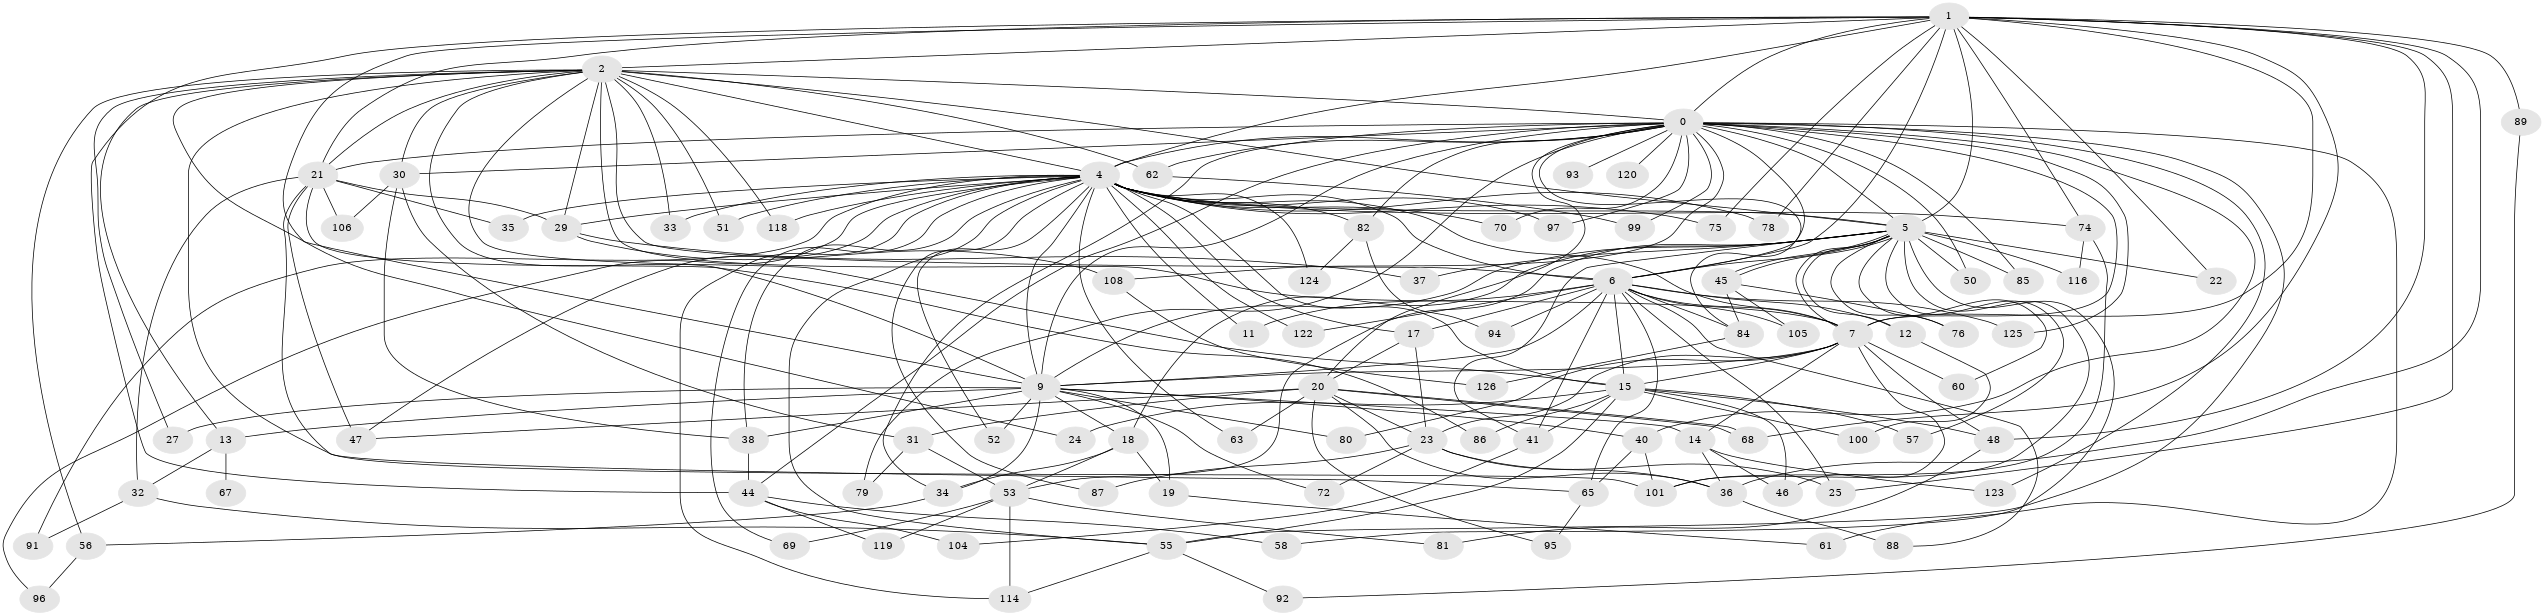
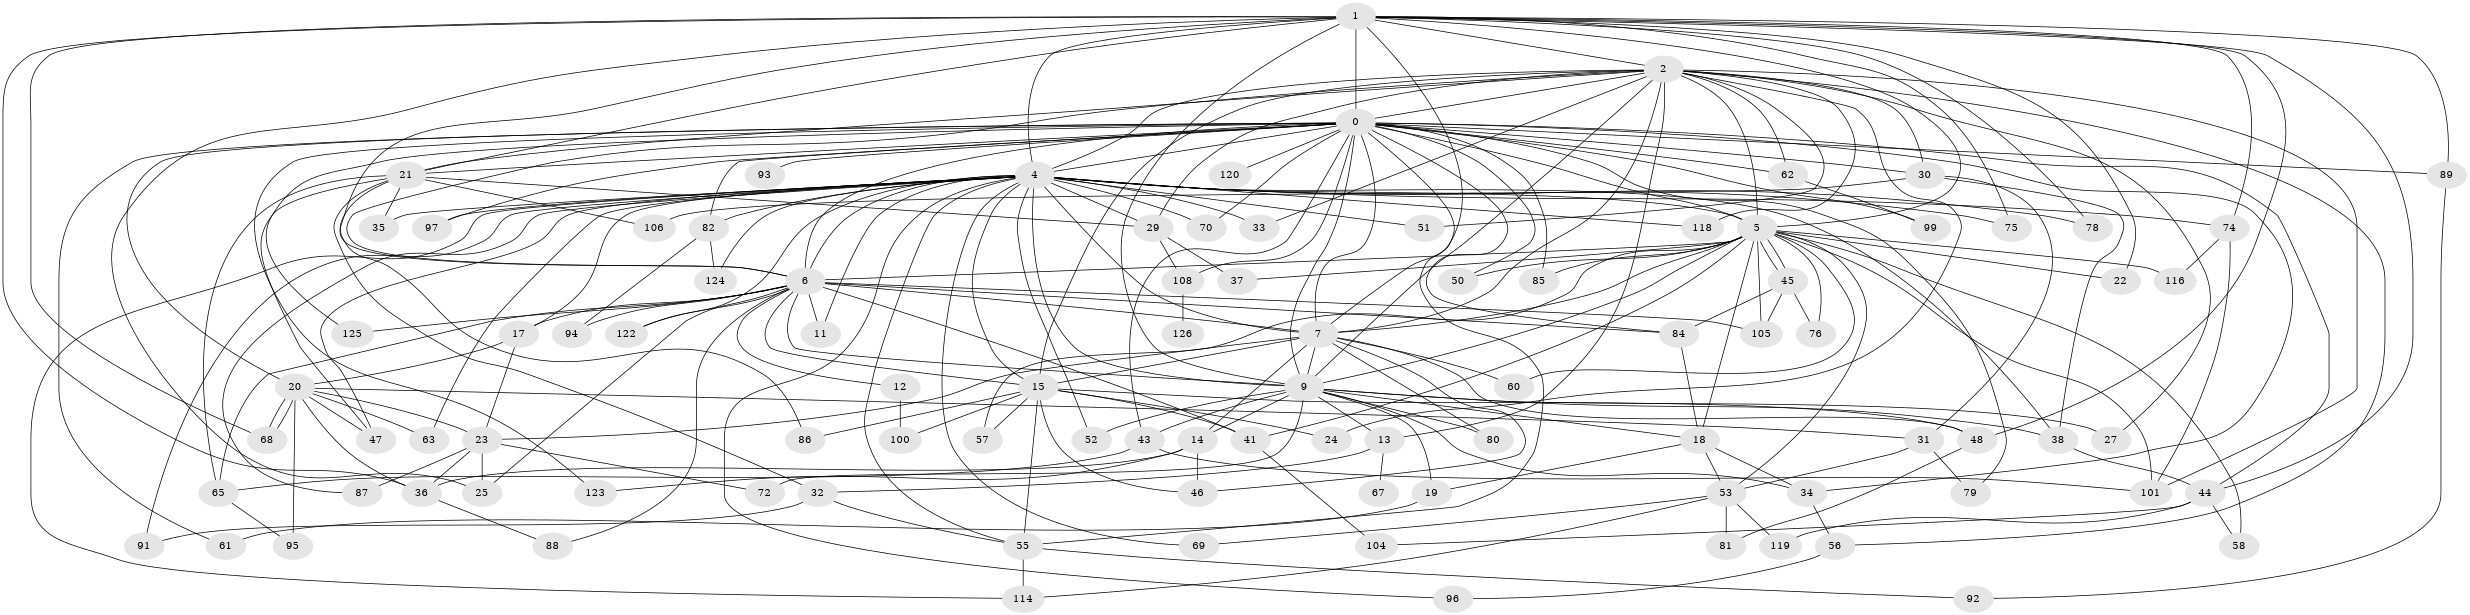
  graph {
    node [color=gray90 style=filled]
    1 [super="+16"]
    2 [super="+103"]
    n3 [label=0 super="+10"]
    4 [super="+8"]
    5 [super="+109"]
    6 [super="+49"]
    7
    9 [super="+83"]
    21 [super="+110"]
    22
    25 [super="+28"]
    36 [super="+39"]
    44 [super="+102"]
    48 [super="+73"]
    68 [super="+98"]
    74
    75
    78
    89
    13
    15 [super="+26"]
    24
    27
    29 [super="+42"]
    30 [super="+107"]
    33
    51
    56
    62
    118
    101 [super="+115"]
    20 [super="+59"]
    34 [super="+40"]
-   43 [super="+117" label=40]
+   43 [super="+117"]
    50
    55 [super="+77"]
    61
    70
    79
    82
    84 [super="+113"]
    85
    93
    97
    99
    108
    120
    123
    125
    11
    17
    35
    38
    47 [super="+111"]
    52
    63
    69
    87
    91
    96
    114 [super="+121"]
    122
    124
    12
    18
    37
    41 [super="+66"]
    45
    53 [super="+64"]
    57
    58
    60
    76
    116
    65 [super="+127"]
    88
    94
    105
    14 [super="+54"]
    23 [super="+71"]
    46 [super="+90"]
    80
    19
    72
    32 [super="+112"]
    86
    106
    104
    119
    81
    92
    67
    100
    31
    95
    126
    1 -- 2
    1 -- n3 [weight=3]
    1 -- 4 [weight=2]
    1 -- 5 [weight=2]
    1 -- 6
    1 -- 7
    1 -- 9
    1 -- 21
    1 -- 22
    1 -- 25
    1 -- 36 [weight=2]
    1 -- 44
    1 -- 48
    1 -- 68
    1 -- 74
    1 -- 75
    1 -- 78
    1 -- 89
    2 -- n3 [weight=2]
    2 -- 4 [weight=2]
    2 -- 5
    2 -- 6
    2 -- 7 [weight=2]
    2 -- 9
    2 -- 21
    2 -- 13
    2 -- 15
    2 -- 24
    2 -- 27
    2 -- 29
    2 -- 30
    2 -- 33
    2 -- 51
    2 -- 56
    2 -- 62
    2 -- 118
    2 -- 101
    n3 -- 4 [weight=4]
    n3 -- 5 [weight=2]
    n3 -- 6 [weight=2]
    n3 -- 7 [weight=2]
    n3 -- 9 [weight=2]
    n3 -- 21
    n3 -- 44
+   n3 -- 89
    n3 -- 30
    n3 -- 62
    n3 -- 20
    n3 -- 34
    n3 -- 43 [weight=2]
    n3 -- 50
    n3 -- 55
    n3 -- 61
    n3 -- 70
    n3 -- 79
    n3 -- 82
    n3 -- 84
    n3 -- 85
    n3 -- 93
    n3 -- 97
    n3 -- 99
    n3 -- 108
    n3 -- 120
    n3 -- 123
    n3 -- 125
    4 -- 5 [weight=2]
    4 -- 6 [weight=2]
    4 -- 7 [weight=2]
    4 -- 9 [weight=2]
    4 -- 74
    4 -- 75
    4 -- 78
    4 -- 15
    4 -- 29
    4 -- 33
    4 -- 51
    4 -- 118
    4 -- 55
    4 -- 70
    4 -- 82
    4 -- 97
    4 -- 11
    4 -- 17
    4 -- 35
    4 -- 38
    4 -- 47
    4 -- 52
    4 -- 63
    4 -- 69
    4 -- 87
    4 -- 91
    4 -- 96
    4 -- 114
    4 -- 122
    4 -- 124
    5 -- 6
    5 -- 7
    5 -- 9
    5 -- 22
    5 -- 101
    5 -- 50
    5 -- 85
-   5 -- 12
+   5 -- 105
    5 -- 18
    5 -- 37
    5 -- 41
    5 -- 45
    5 -- 45
    5 -- 53
    5 -- 57
    5 -- 58
    5 -- 60
    5 -- 76
    5 -- 116
    6 -- 7
    6 -- 9
    6 -- 25
    6 -- 15
    6 -- 84
    6 -- 125
    6 -- 11
    6 -- 17
    6 -- 122
    6 -- 12
    6 -- 41
    6 -- 65
    6 -- 88
    6 -- 94
    6 -- 105
    7 -- 9
    7 -- 48
    7 -- 15
    7 -- 60
    7 -- 14
    7 -- 23
    7 -- 46
    7 -- 80
    9 -- 13
    9 -- 27
    9 -- 34
    9 -- 43
    9 -- 38
    9 -- 52
    9 -- 18
    9 -- 14
    9 -- 80
    9 -- 19
    9 -- 72
    21 -- 29
    21 -- 35
    21 -- 47
    21 -- 65
    21 -- 32
    21 -- 86
    21 -- 106
    36 -- 88
    44 -- 58
    44 -- 104
    44 -- 119
    48 -- 81
    74 -- 101
    74 -- 116
    89 -- 92
    13 -- 32
    13 -- 67
    15 -- 48
    15 -- 24
    15 -- 55
    15 -- 41
    15 -- 57
    15 -- 46
    15 -- 86
    15 -- 100
    29 -- 108
    29 -- 37
    30 -- 38
    30 -- 106
    30 -- 31 [weight=2]
    56 -- 96
    62 -- 99
    20 -- 36
    20 -- 68
    20 -- 68
    20 -- 47
    20 -- 63
    20 -- 23
    20 -- 31
    20 -- 95
    34 -- 56
    43 -- 101
    43 -- 65
    55 -- 114
    55 -- 92
    82 -- 124
    82 -- 94
-   84 -- 126
+   84 -- 18
    108 -- 126
    17 -- 20
    17 -- 23
    38 -- 44
    12 -- 100
    18 -- 34
    18 -- 53
    18 -- 19
    41 -- 104
    45 -- 84
    45 -- 76
    45 -- 105
    53 -- 69
    53 -- 114
    53 -- 119
    53 -- 81
    65 -- 95
    14 -- 36
    14 -- 123
    14 -- 46
    23 -- 25
    23 -- 36
    23 -- 87
    23 -- 72
    19 -- 61
    32 -- 55
    32 -- 91
    31 -- 79
    31 -- 53
  }
